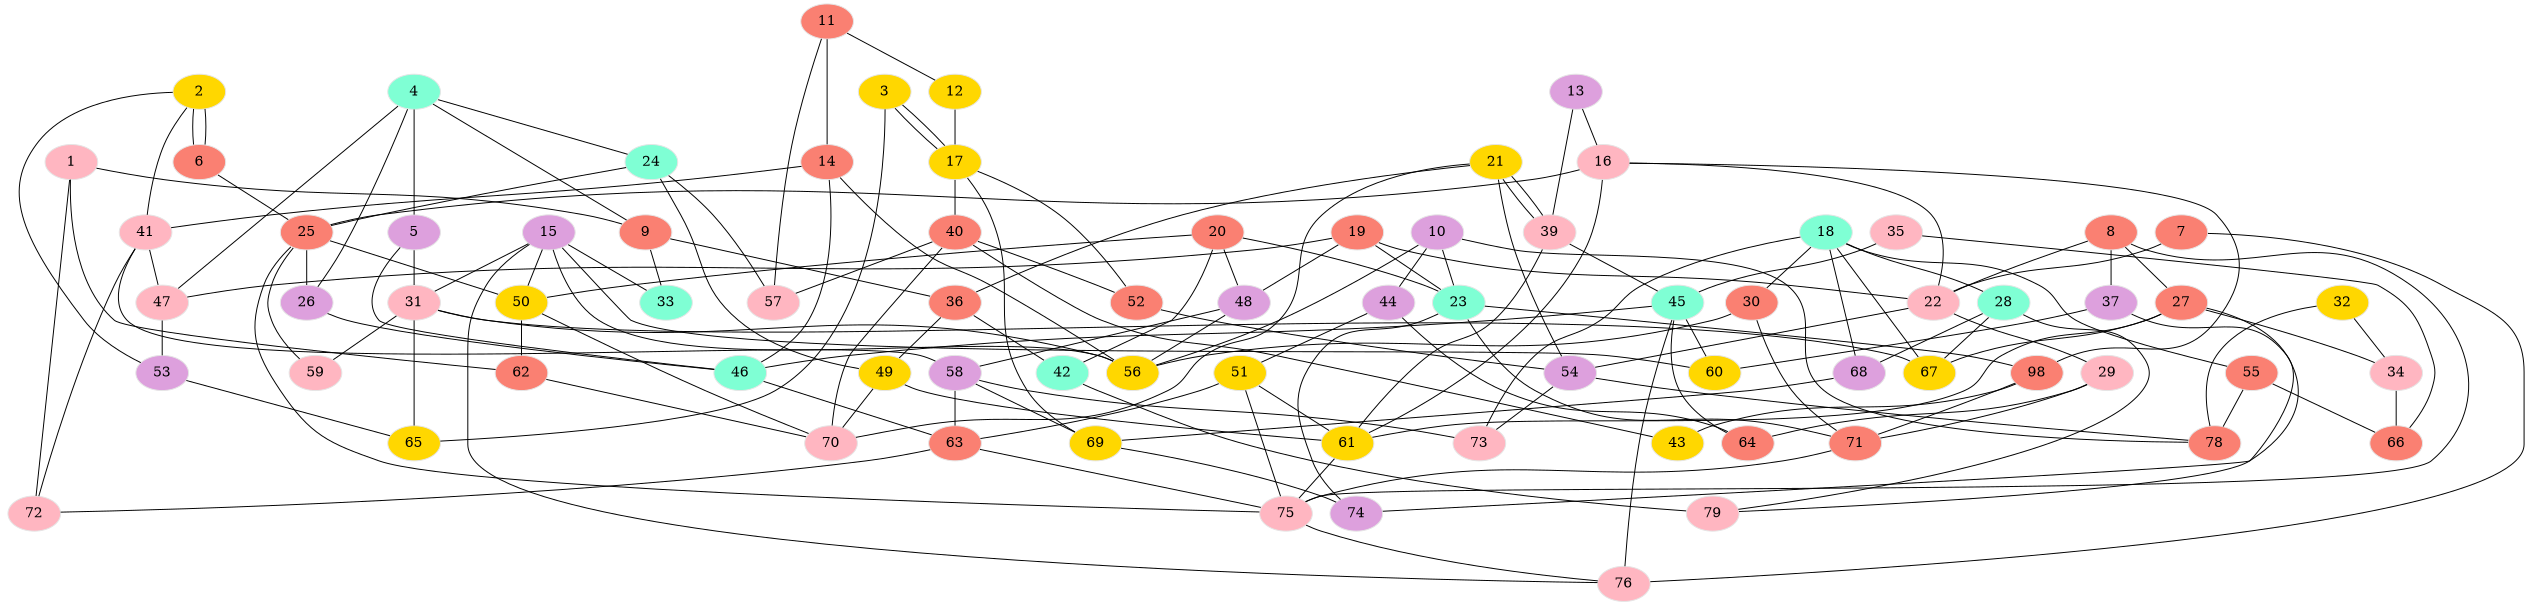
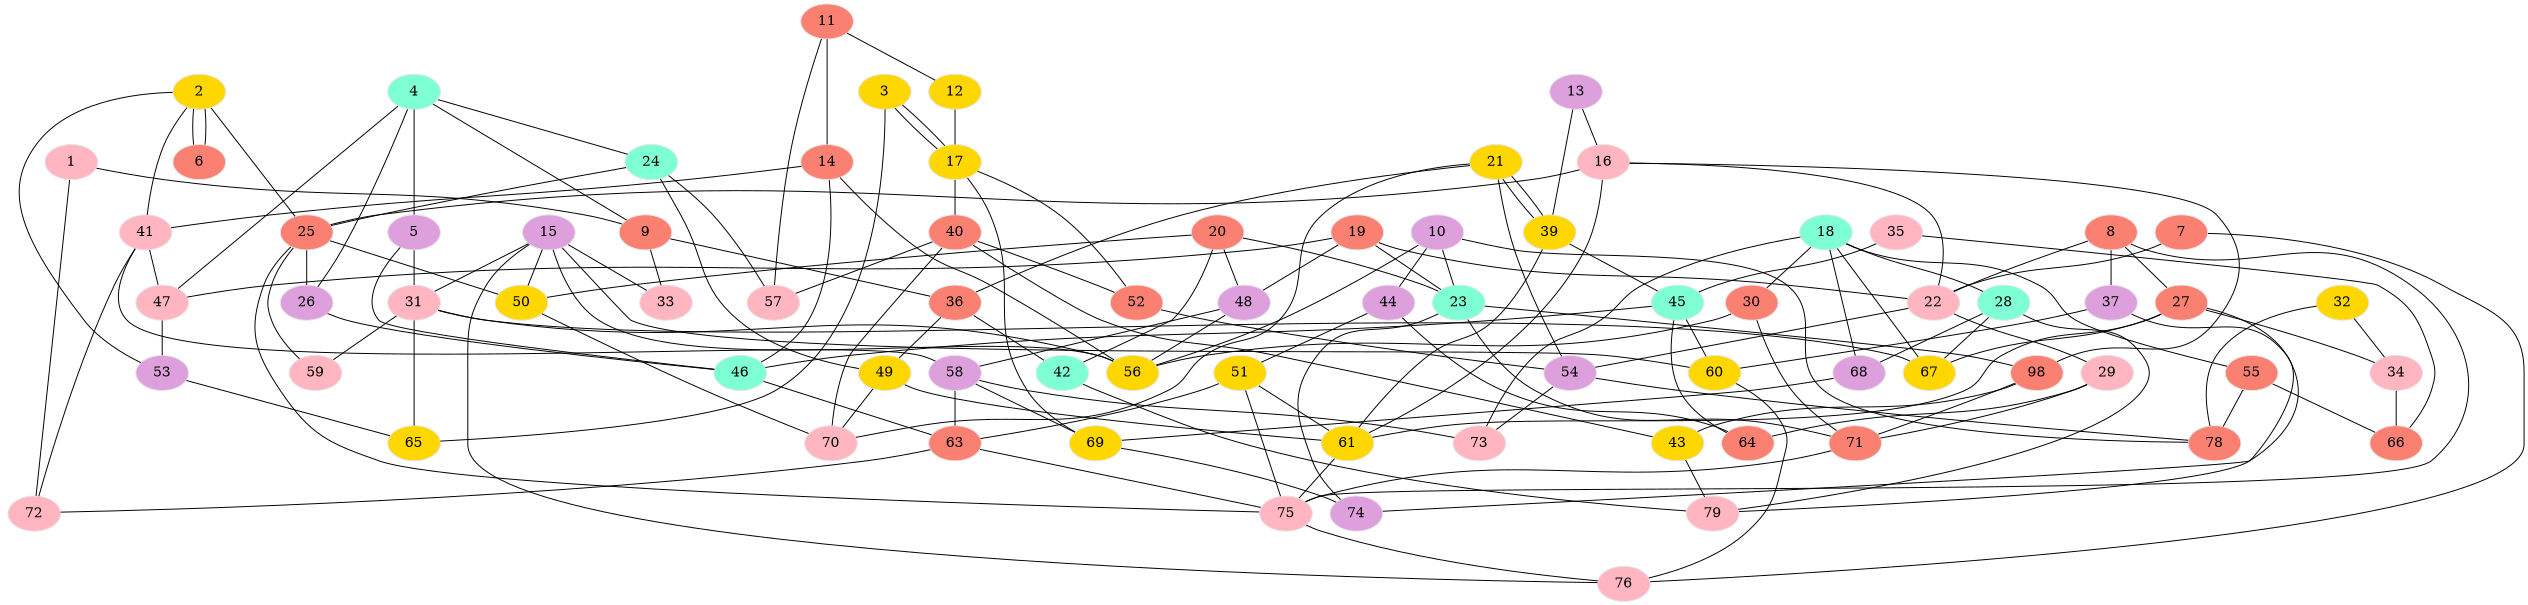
  graph {
    node [color=gray90 fillcolor=salmon style=filled]
    1 [fillcolor=lightpink]
    9
-   62
    72 [fillcolor=lightpink]
-   33 [fillcolor=aquamarine]
+   33 [fillcolor=lightpink]
    36
    70 [fillcolor=lightpink]
    2 [fillcolor=gold]
    6
    41 [fillcolor=lightpink]
    53 [fillcolor=plum]
    25
    47 [fillcolor=lightpink]
    58 [fillcolor=plum]
    65 [fillcolor=gold]
    3 [fillcolor=gold]
    17 [fillcolor=gold]
    40
    52
    69 [fillcolor=gold]
    4 [fillcolor=aquamarine]
    5 [fillcolor=plum]
    24 [fillcolor=aquamarine]
    26 [fillcolor=plum]
    31 [fillcolor=lightpink]
    46 [fillcolor=aquamarine]
    57 [fillcolor=lightpink]
    49 [fillcolor=gold]
    56 [fillcolor=gold]
    67 [fillcolor=gold]
    59 [fillcolor=lightpink]
    63
    75 [fillcolor=lightpink]
    50 [fillcolor=gold]
    22 [fillcolor=lightpink]
    7
    76 [fillcolor=lightpink]
    54 [fillcolor=plum]
    29 [fillcolor=lightpink]
    8
    27
    37 [fillcolor=plum]
    61 [fillcolor=gold]
    74 [fillcolor=plum]
    34 [fillcolor=lightpink]
    60 [fillcolor=gold]
    n47 [fillcolor=lightpink label=79]
    42 [fillcolor=aquamarine]
    10 [fillcolor=plum]
    23 [fillcolor=aquamarine]
    44 [fillcolor=plum]
    78
    n53 [label=98]
    71
    64
    51 [fillcolor=gold]
    12 [fillcolor=gold]
    11
    14
    13 [fillcolor=plum]
    16 [fillcolor=lightpink]
-   39 [fillcolor=lightpink]
+   39 [fillcolor=gold]
    45 [fillcolor=aquamarine]
    15 [fillcolor=plum]
    43 [fillcolor=gold]
    18 [fillcolor=aquamarine]
    28 [fillcolor=aquamarine]
    30
    55
    68 [fillcolor=plum]
    73 [fillcolor=lightpink]
    66
    19
    48 [fillcolor=plum]
    20
    21 [fillcolor=gold]
    32 [fillcolor=gold]
    35 [fillcolor=lightpink]
    1 -- 9
-   1 -- 62
    1 -- 72
    9 -- 33
    9 -- 36
-   62 -- 70
    36 -- 49
    36 -- 42
    2 -- 6
    2 -- 6
    2 -- 41
    2 -- 53
-   6 -- 25
+   2 -- 25
    41 -- 72
    41 -- 47
    41 -- 58
    53 -- 65
    25 -- 26
    25 -- 59
    25 -- 75
    25 -- 50
    47 -- 53
    58 -- 69
    58 -- 63
    58 -- 73
    3 -- 65
    3 -- 17
    3 -- 17
    17 -- 40
    17 -- 52
    17 -- 69
    40 -- 70
    40 -- 52
    40 -- 57
    40 -- 43
    52 -- 54
    69 -- 74
    4 -- 9
    4 -- 47
    4 -- 5
    4 -- 24
    4 -- 26
    5 -- 31
    5 -- 46
    24 -- 25
    24 -- 57
    24 -- 49
    26 -- 46
    31 -- 65
    31 -- 56
    31 -- 67
    31 -- 59
    46 -- 63
    49 -- 70
    49 -- 61
    63 -- 72
    63 -- 75
    75 -- 76
-   50 -- 62
    50 -- 70
    22 -- 54
    22 -- 29
    7 -- 22
    7 -- 76
    54 -- 78
    54 -- 73
    29 -- 71
    29 -- 64
    8 -- 75
    8 -- 22
    8 -- 27
    8 -- 37
    27 -- 67
    27 -- 61
    27 -- 74
    27 -- 34
    37 -- 60
    37 -- n47
    61 -- 75
    34 -- 66
-   45 -- 76
+   60 -- 76
    42 -- n47
    10 -- 56
    10 -- 23
    10 -- 44
    10 -- 78
    23 -- 74
    23 -- n53
    23 -- 71
    44 -- 64
    44 -- 51
    n53 -- 71
    n53 -- 43
    71 -- 75
    51 -- 63
    51 -- 75
    51 -- 61
    12 -- 17
    11 -- 57
    11 -- 12
    11 -- 14
    14 -- 41
    14 -- 46
    14 -- 56
    13 -- 16
    13 -- 39
    16 -- 25
    16 -- 22
    16 -- 61
    16 -- n53
    39 -- 61
    39 -- 45
    45 -- 46
    45 -- 60
    45 -- 64
    15 -- 33
    15 -- 31
    15 -- 56
    15 -- 50
    15 -- 76
    15 -- 60
+   43 -- n47
    18 -- 67
    18 -- 28
    18 -- 30
    18 -- 55
    18 -- 68
    18 -- 73
    28 -- 67
    28 -- n47
    28 -- 68
    30 -- 56
    30 -- 71
    55 -- 78
    55 -- 66
    68 -- 69
    19 -- 47
    19 -- 22
    19 -- 23
    19 -- 48
    48 -- 58
    48 -- 56
    20 -- 50
    20 -- 42
    20 -- 23
    20 -- 48
    21 -- 36
    21 -- 70
    21 -- 54
    21 -- 39
    21 -- 39
    32 -- 34
    32 -- 78
    35 -- 45
    35 -- 66
  }
